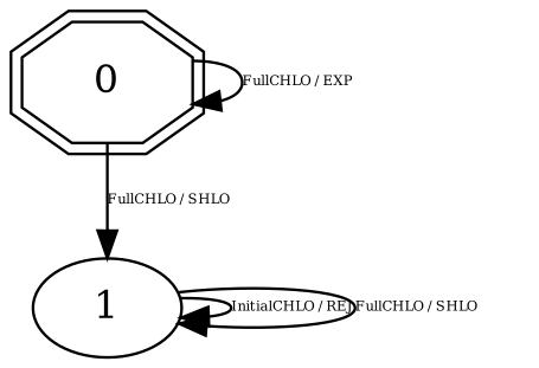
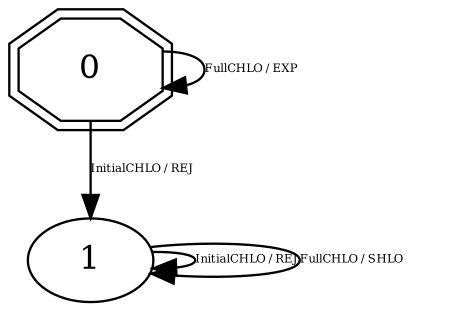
  digraph {
    node [fillcolor=white style=filled]
    edge [fontsize=5]
    0 [shape=doubleoctagon]
    1 [shape=ellipse]
    0 -> 0 [label="FullCHLO / EXP"]
-   0 -> 1 [label="FullCHLO / SHLO"]
+   0 -> 1 [label="InitialCHLO / REJ"]
    1 -> 1 [label="InitialCHLO / REJ"]
    1 -> 1 [label="FullCHLO / SHLO"]
  }
